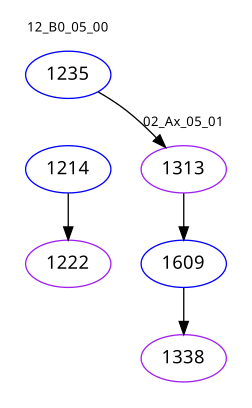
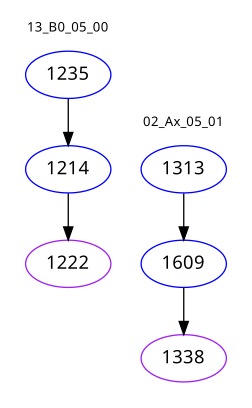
  digraph {
    fontname="Noto Sans"
    node [color=purple fontname="Noto Sans"]
    edge [color=black fontname="Noto Sans"]
-   n1 [label=1313]
+   n1 [color=blue label=1313]
    n2 [color=blue label=1609]
    n3 [label=1338]
    n4 [color=blue label=1235]
    n5 [color=blue label=1214]
    n6 [label=1222]
    subgraph cluster_1 {
      color=white
      fontsize=10
      label="02_Ax_05_01"
      n1
      n2
      n3
    }
    subgraph cluster_2 {
      color=white
      fontsize=10
-     label="12_B0_05_00"
+     label="13_B0_05_00"
      n4
      n5
      n6
    }
    n1 -> n2
    n2 -> n3
-   n4 -> n1
+   n4 -> n5
    n5 -> n6
  }
